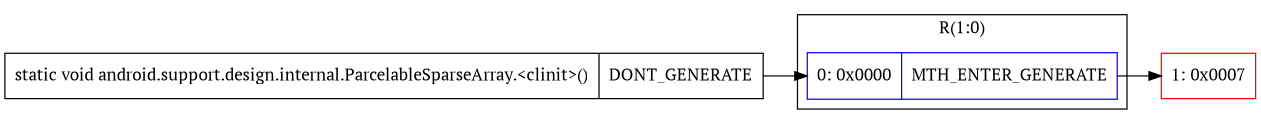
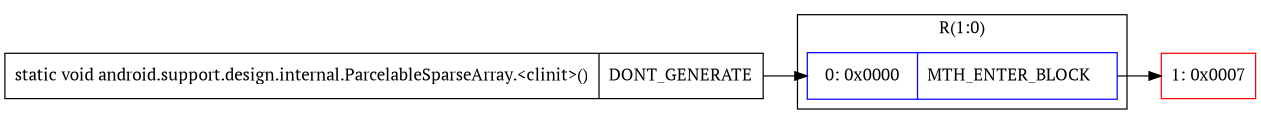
  digraph {
    rankdir=LR
    fontname="PT Serif"
    node [shape=record fontname="PT Serif"]
    edge [fontname="PT Serif"]
-   n1 [color=blue label="{0\:\ 0x0000|MTH_ENTER_GENERATE\l}"]
+   n1 [color=blue label="{0\:\ 0x0000|MTH_ENTER_BLOCK\l}"]
    n2 [color=red label="{1\:\ 0x0007}"]
    n3 [label="{static void android.support.design.internal.ParcelableSparseArray.\<clinit\>()  | DONT_GENERATE\l}"]
    subgraph cluster_1 {
      label="R(1:0)"
      n1
    }
    n1 -> n2
    n3 -> n1
  }
